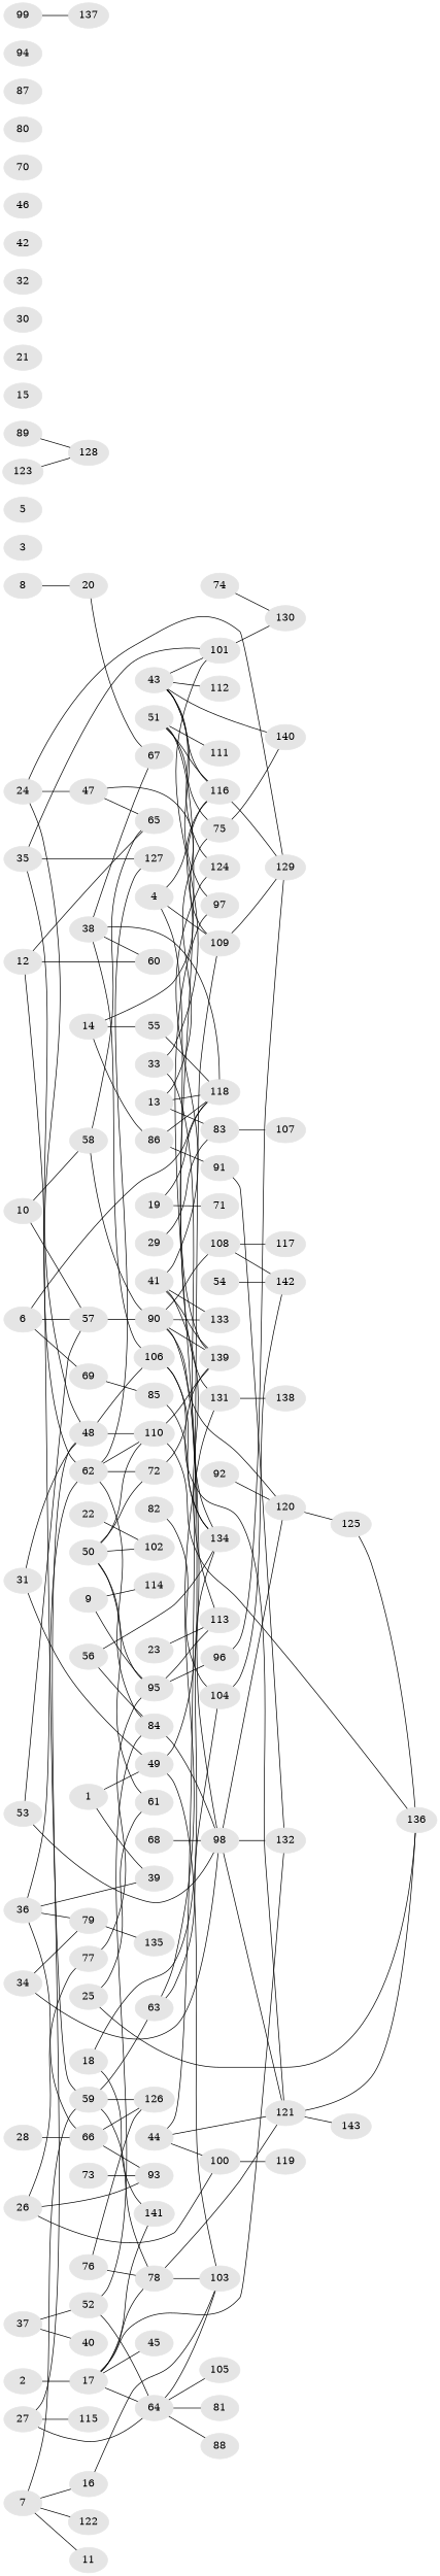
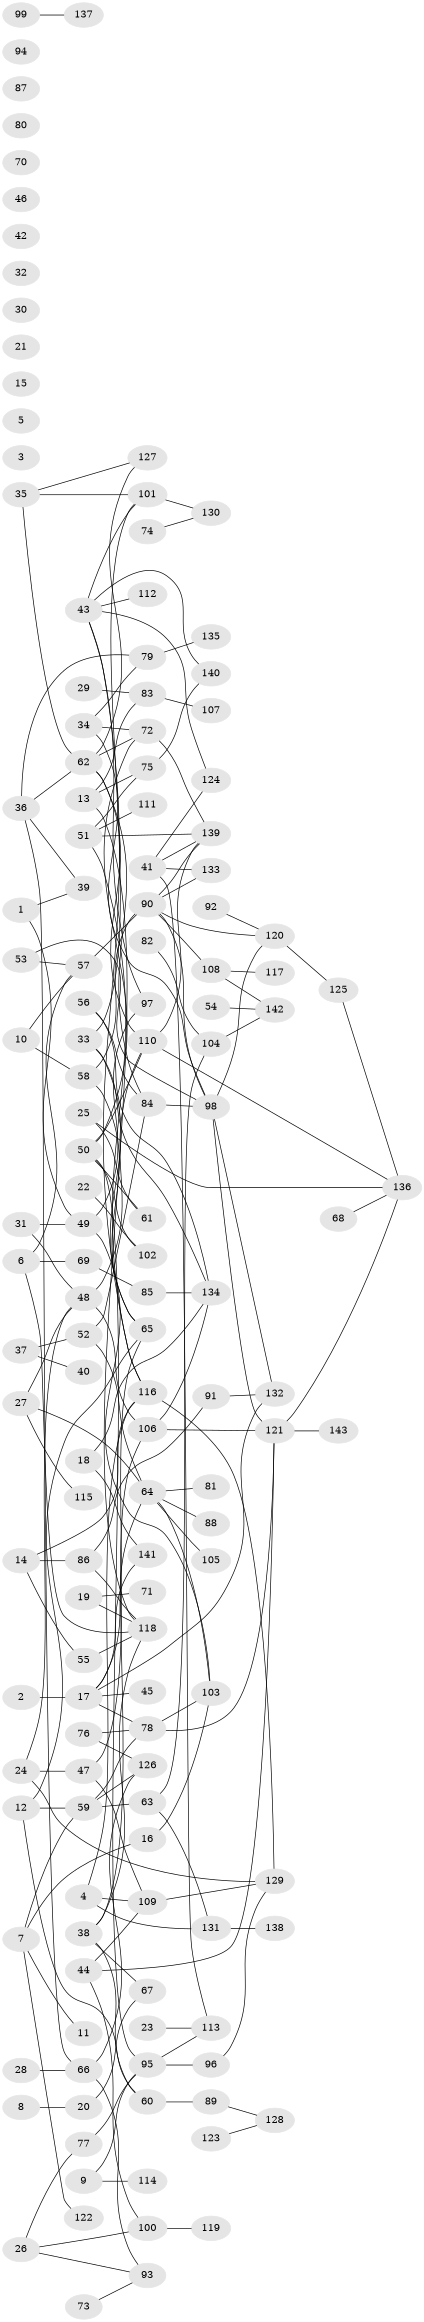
  graph {
    rankdir=LR
    node [color=gray90 style=filled]
    1
    39
    49
    103
    97
    2
    17
    45
    64
    78
    132
    141
    3
    4
    109
    116
    131
    129
    138
    5
    6
    57
    69
    118
    90
    85
    7
    11
    16
    59
    122
    63
    126
    8
    20
    67
    9
    95
    114
    113
    96
    10
    58
    65
    12
    60
    89
    13
    75
    83
    140
    107
    14
    55
    86
    91
    15
    81
    88
    105
    121
    18
    134
    19
    71
    21
    22
    102
    23
    24
    47
    48
    106
    110
    25
    61
    136
    26
    77
    93
    100
    119
    27
    115
    28
    66
    29
    30
    31
    32
    33
    101
    130
    34
    72
    79
    98
    139
    135
    120
    35
    62
    127
    84
    36
    37
    40
    52
    38
    41
    124
    133
    42
    43
    112
    44
    143
    46
    50
    51
    111
    53
    54
    142
    56
    108
    104
    128
    68
    70
    73
    74
    76
    80
    82
    87
    117
    125
    92
    94
    99
    137
    123
    1 -- 39
    1 -- 49
    49 -- 103
    49 -- 97
    2 -- 17
    17 -- 45
    17 -- 64
    17 -- 78
    17 -- 132
    17 -- 141
    64 -- 103
    64 -- 81
    64 -- 88
    64 -- 105
    78 -- 103
    78 -- 121
    4 -- 109
    4 -- 116
    4 -- 131
    109 -- 129
    116 -- 129
    131 -- 138
    6 -- 57
    6 -- 69
    6 -- 118
    57 -- 90
    69 -- 85
    90 -- 98
    90 -- 139
    90 -- 120
    90 -- 133
    90 -- 108
    85 -- 134
    7 -- 11
    7 -- 16
    7 -- 59
    7 -- 122
    16 -- 103
    59 -- 78
    59 -- 63
    59 -- 126
    63 -- 131
    63 -- 104
    8 -- 20
    20 -- 67
    9 -- 95
    9 -- 114
    95 -- 113
    95 -- 96
    96 -- 129
    10 -- 57
    10 -- 58
    58 -- 90
    58 -- 65
    12 -- 59
    12 -- 65
    12 -- 60
+   60 -- 89
    89 -- 128
    13 -- 118
    13 -- 75
    13 -- 83
    75 -- 140
    83 -- 107
    14 -- 116
    14 -- 55
    14 -- 86
    55 -- 118
    86 -- 118
    86 -- 91
    91 -- 132
    121 -- 136
    121 -- 143
    18 -- 141
    18 -- 134
    19 -- 118
    19 -- 71
    22 -- 102
    23 -- 113
    24 -- 129
    24 -- 47
    24 -- 48
    47 -- 109
    47 -- 65
    48 -- 106
    48 -- 110
    106 -- 121
    106 -- 134
    110 -- 136
    110 -- 139
    25 -- 61
    25 -- 136
    26 -- 77
    26 -- 93
    26 -- 100
    77 -- 95
    100 -- 119
    27 -- 64
    27 -- 48
    27 -- 115
    28 -- 66
    66 -- 126
    66 -- 93
    29 -- 83
    31 -- 49
    31 -- 48
+   33 -- 65
    33 -- 134
    33 -- 101
    101 -- 130
+   34 -- 72
    34 -- 79
    34 -- 98
    72 -- 139
    79 -- 135
    98 -- 132
    98 -- 121
    98 -- 120
    120 -- 125
    35 -- 101
    35 -- 62
    35 -- 127
    62 -- 110
    62 -- 72
    62 -- 127
    62 -- 84
    84 -- 98
    36 -- 39
    36 -- 66
    36 -- 79
    36 -- 62
    37 -- 40
    37 -- 52
    52 -- 64
    52 -- 84
    38 -- 118
    38 -- 67
    38 -- 60
    38 -- 106
    41 -- 113
    41 -- 139
    41 -- 124
    41 -- 133
    43 -- 97
    43 -- 116
    43 -- 140
    43 -- 101
    43 -- 124
    43 -- 112
    44 -- 109
    44 -- 121
    44 -- 100
    50 -- 95
    50 -- 102
    50 -- 110
    50 -- 61
    50 -- 72
    51 -- 116
    51 -- 75
    51 -- 139
    51 -- 111
    53 -- 57
    53 -- 98
    54 -- 142
    56 -- 134
    56 -- 84
    108 -- 142
    108 -- 117
    104 -- 142
-   68 -- 98
+   68 -- 136
    73 -- 93
    74 -- 130
    76 -- 78
    76 -- 126
    82 -- 104
    125 -- 136
    92 -- 120
    99 -- 137
    123 -- 128
  }
